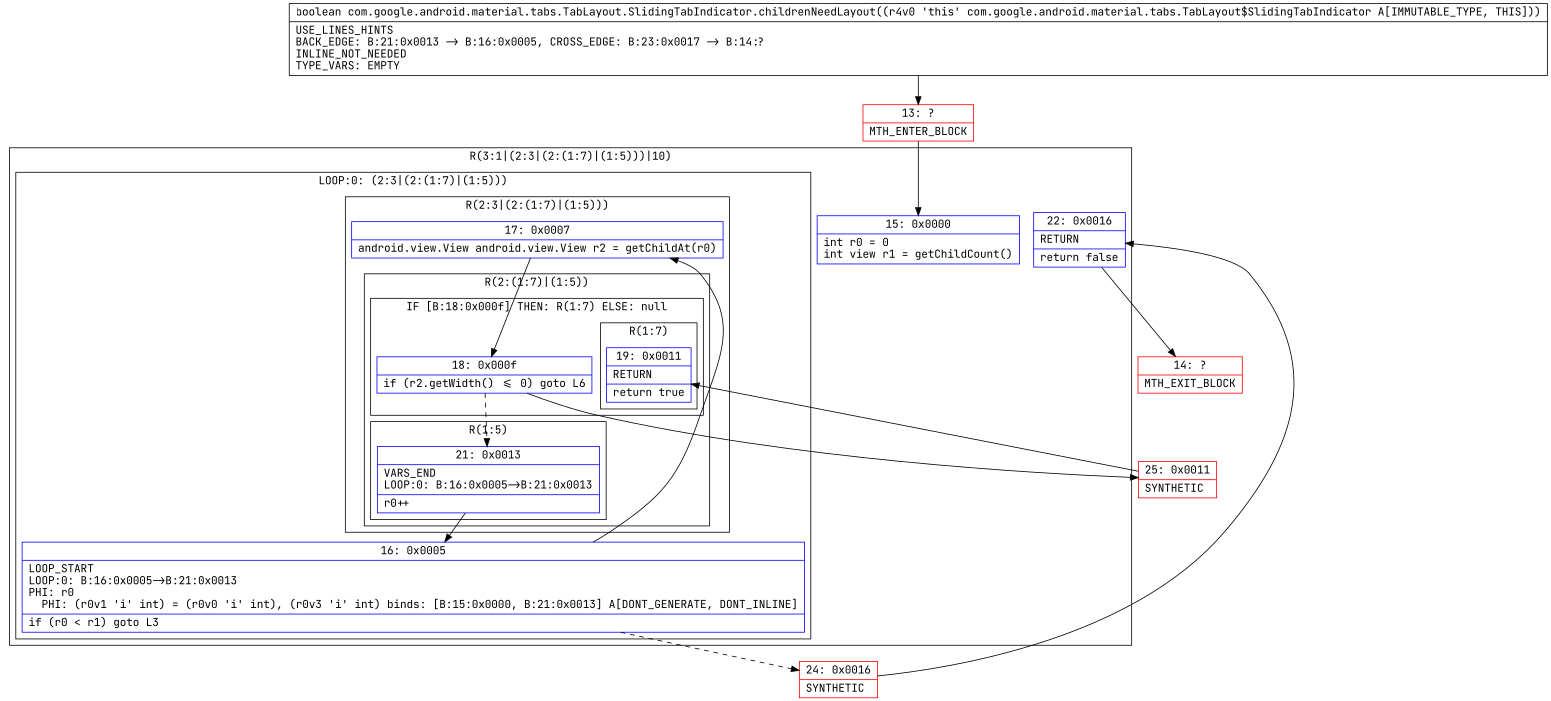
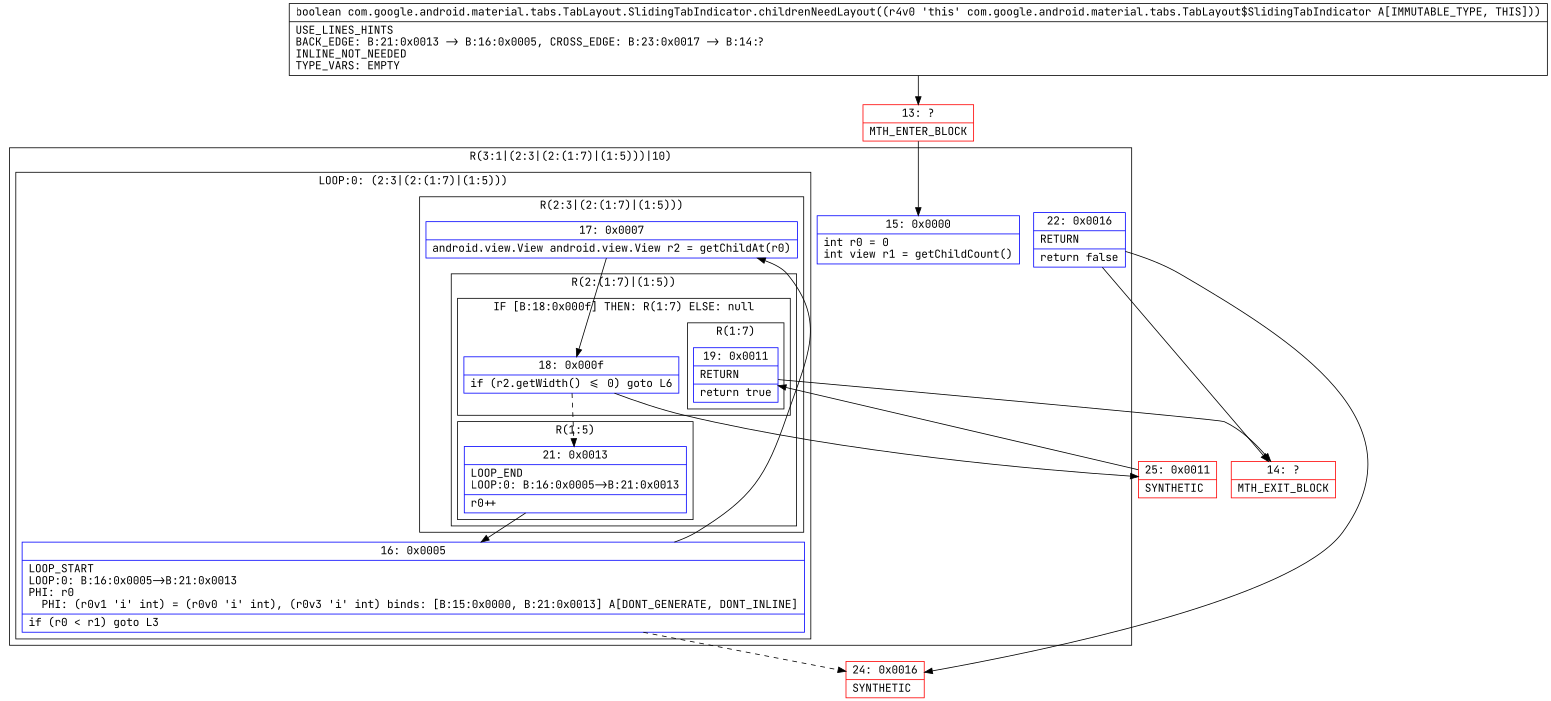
  digraph {
    fontname="JetBrains Mono"
    node [color=blue fontname="JetBrains Mono" shape=record]
    edge [fontname="JetBrains Mono"]
    n1 [label="{19\:\ 0x0011|RETURN\l|return true\l}"]
    n2 [label="{18\:\ 0x000f|if (r2.getWidth() \<= 0) goto L6\l}"]
-   n3 [label="{21\:\ 0x0013|VARS_END\lLOOP:0: B:16:0x0005\-\>B:21:0x0013\l|r0++\l}"]
+   n3 [label="{21\:\ 0x0013|LOOP_END\lLOOP:0: B:16:0x0005\-\>B:21:0x0013\l|r0++\l}"]
    n4 [label="{17\:\ 0x0007|android.view.View android.view.View r2 = getChildAt(r0)\l}"]
    n5 [label="{16\:\ 0x0005|LOOP_START\lLOOP:0: B:16:0x0005\-\>B:21:0x0013\lPHI: r0 \l  PHI: (r0v1 'i' int) = (r0v0 'i' int), (r0v3 'i' int) binds: [B:15:0x0000, B:21:0x0013] A[DONT_GENERATE, DONT_INLINE]\l|if (r0 \< r1) goto L3\l}"]
    n6 [label="{15\:\ 0x0000|int r0 = 0\lint view r1 = getChildCount()\l}"]
    n7 [label="{22\:\ 0x0016|RETURN\l|return false\l}"]
    n8 [color=red label="{14\:\ ?|MTH_EXIT_BLOCK\l}"]
    n9 [color=red label="{25\:\ 0x0011|SYNTHETIC\l}"]
    n10 [color=red label="{24\:\ 0x0016|SYNTHETIC\l}"]
    n11 [color=red label="{13\:\ ?|MTH_ENTER_BLOCK\l}"]
    n12 [label="{boolean com.google.android.material.tabs.TabLayout.SlidingTabIndicator.childrenNeedLayout((r4v0 'this' com.google.android.material.tabs.TabLayout$SlidingTabIndicator A[IMMUTABLE_TYPE, THIS]))  | USE_LINES_HINTS\lBACK_EDGE: B:21:0x0013 \-\> B:16:0x0005, CROSS_EDGE: B:23:0x0017 \-\> B:14:?\lINLINE_NOT_NEEDED\lTYPE_VARS: EMPTY\l}" color=""]
    subgraph cluster_1 {
      label="R(3:1|(2:3|(2:(1:7)|(1:5)))|10)"
      n6
      n7
      subgraph cluster_2 {
        label="LOOP:0: (2:3|(2:(1:7)|(1:5)))"
        n5
        subgraph cluster_3 {
          label="R(2:3|(2:(1:7)|(1:5)))"
          n4
          subgraph cluster_4 {
            label="R(2:(1:7)|(1:5))"
            subgraph cluster_5 {
              label="IF [B:18:0x000f] THEN: R(1:7) ELSE: null"
              n2
              subgraph cluster_6 {
                label="R(1:7)"
                n1
              }
            }
            subgraph cluster_7 {
              label="R(1:5)"
              n3
            }
          }
        }
      }
    }
+   n1 -> n8
    n2 -> n3 [style=dashed]
    n2 -> n9
    n3 -> n5
    n4 -> n2
    n5 -> n4
    n5 -> n10 [style=dashed]
    n7 -> n8
    n9 -> n1
-   n10 -> n7
+   n7 -> n10
    n11 -> n6
    n12 -> n11
  }
